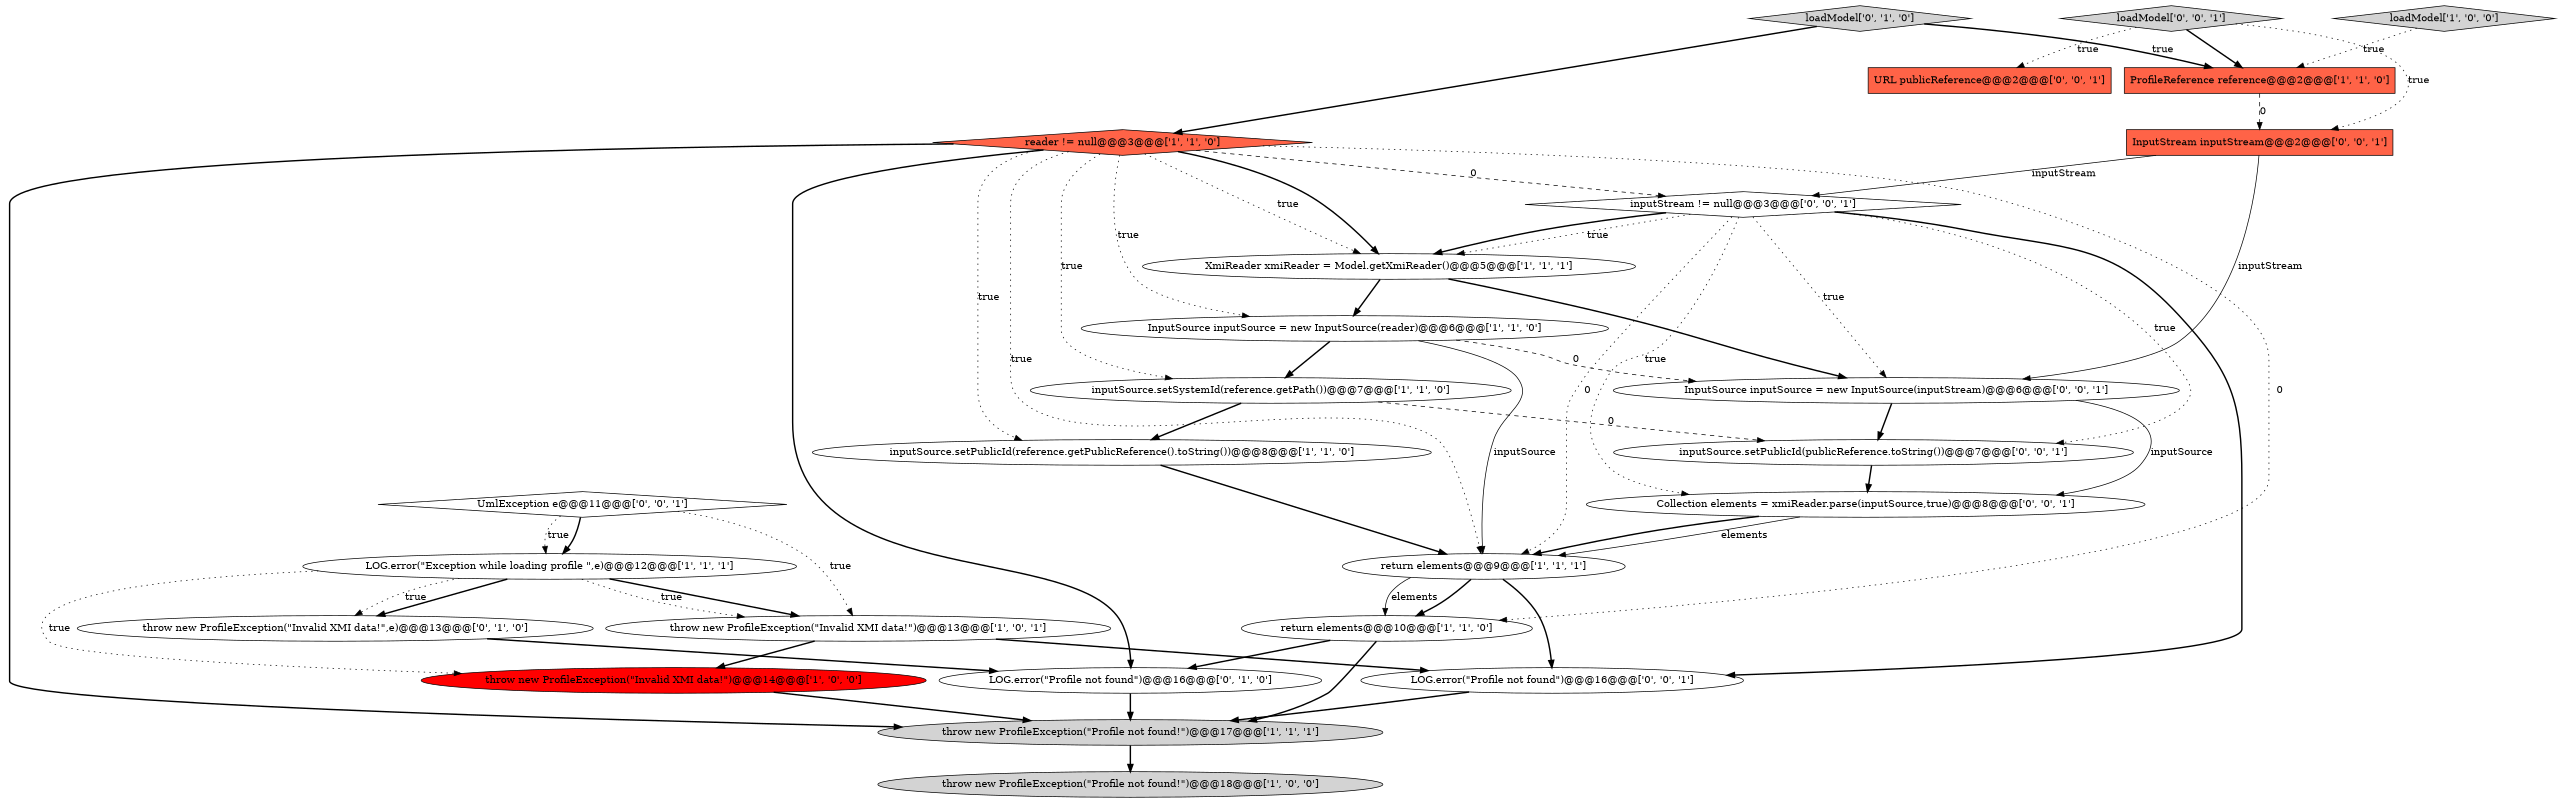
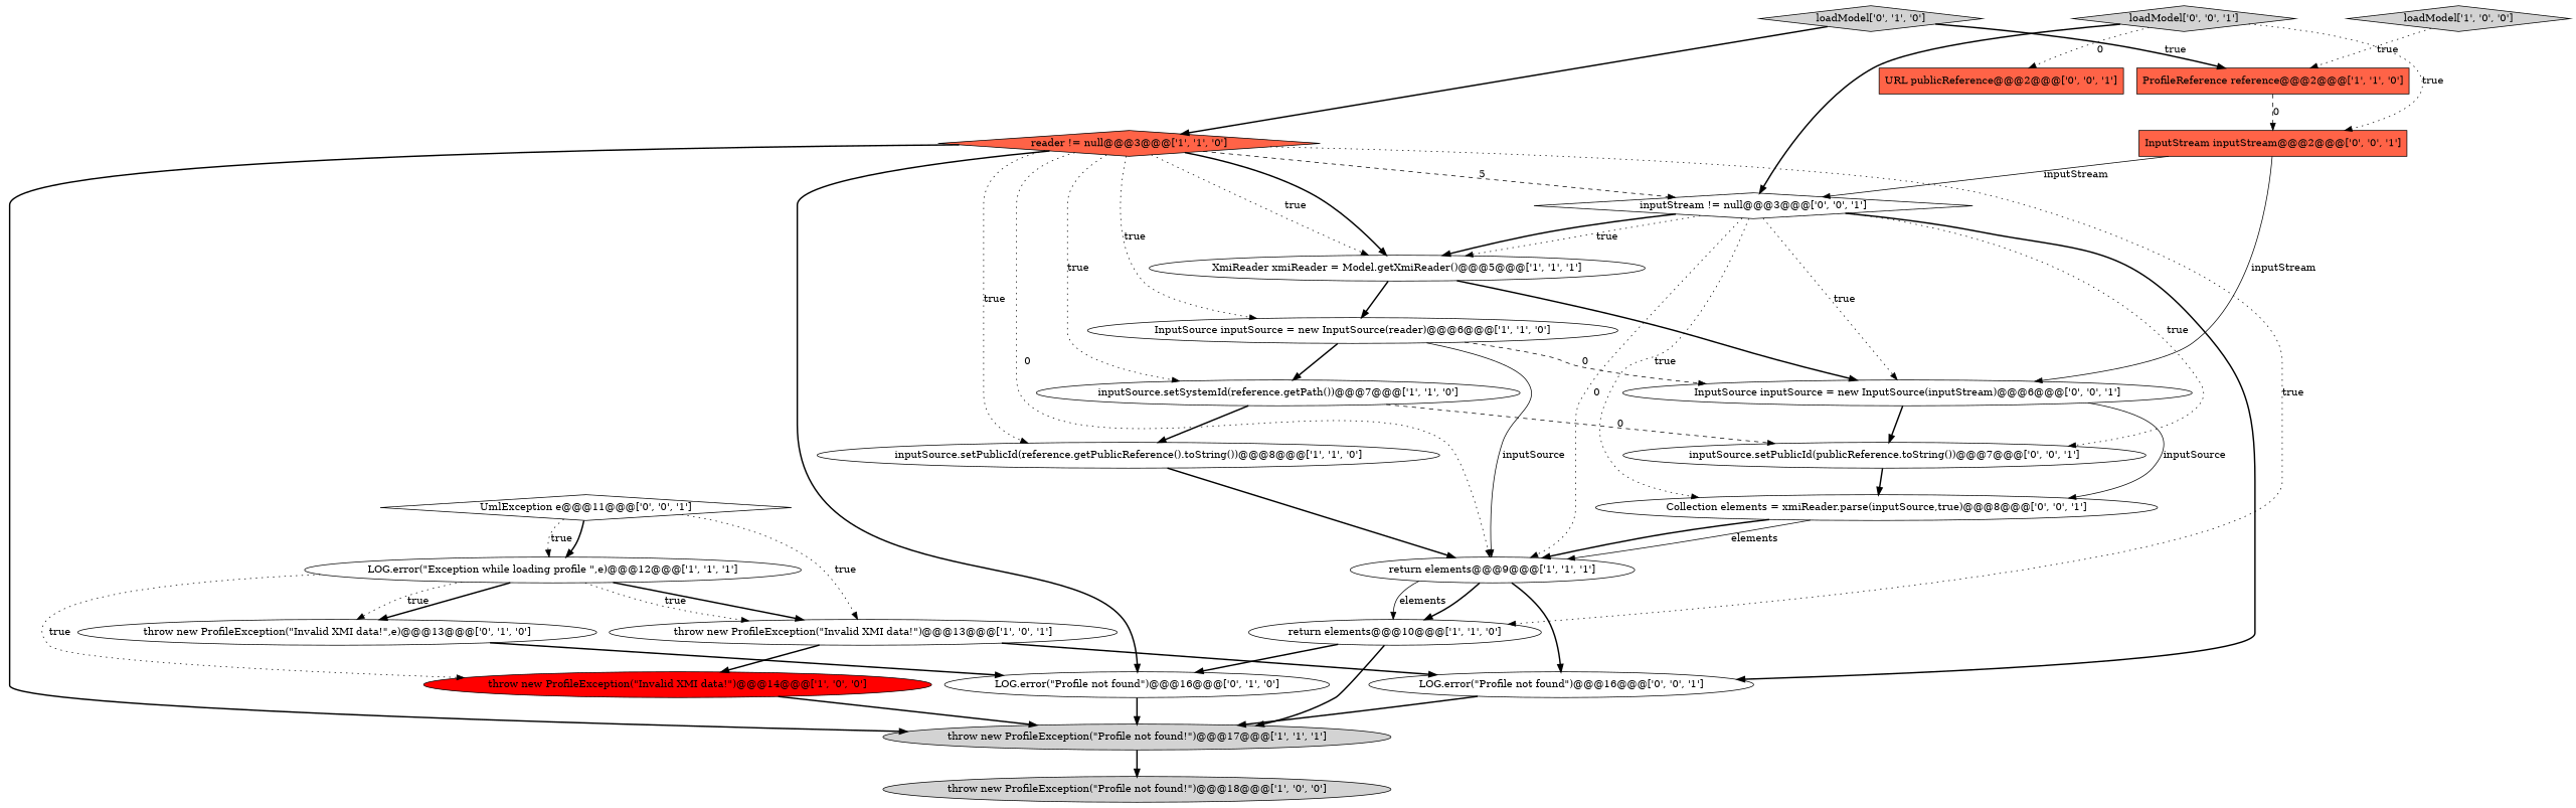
  digraph {
    node [fillcolor=white shape=ellipse style=filled]
    edge [style=bold]
    n1 [label="throw new ProfileException(\"Invalid XMI data!\")@@@13@@@['1', '0', '1']"]
    n2 [fillcolor=red label="throw new ProfileException(\"Invalid XMI data!\")@@@14@@@['1', '0', '0']"]
    n3 [label="LOG.error(\"Profile not found\")@@@16@@@['0', '0', '1']"]
    n4 [fillcolor=lightgray label="throw new ProfileException(\"Profile not found!\")@@@17@@@['1', '1', '1']"]
    n5 [label="throw new ProfileException(\"Invalid XMI data!\",e)@@@13@@@['0', '1', '0']"]
    n6 [label="LOG.error(\"Profile not found\")@@@16@@@['0', '1', '0']"]
    n7 [fillcolor=tomato label="reader != null@@@3@@@['1', '1', '0']" shape=diamond]
    n8 [label="InputSource inputSource = new InputSource(reader)@@@6@@@['1', '1', '0']"]
    n9 [label="inputStream != null@@@3@@@['0', '0', '1']" shape=diamond]
    n10 [label="return elements@@@9@@@['1', '1', '1']"]
    n11 [label="XmiReader xmiReader = Model.getXmiReader()@@@5@@@['1', '1', '1']"]
    n12 [label="inputSource.setPublicId(reference.getPublicReference().toString())@@@8@@@['1', '1', '0']"]
    n13 [label="return elements@@@10@@@['1', '1', '0']"]
    n14 [label="inputSource.setSystemId(reference.getPath())@@@7@@@['1', '1', '0']"]
    n15 [fillcolor=lightgray label="throw new ProfileException(\"Profile not found!\")@@@18@@@['1', '0', '0']"]
    n16 [label="InputSource inputSource = new InputSource(inputStream)@@@6@@@['0', '0', '1']"]
    n17 [label="inputSource.setPublicId(publicReference.toString())@@@7@@@['0', '0', '1']"]
    n18 [label="Collection elements = xmiReader.parse(inputSource,true)@@@8@@@['0', '0', '1']"]
    n19 [label="UmlException e@@@11@@@['0', '0', '1']" shape=diamond]
    n20 [label="LOG.error(\"Exception while loading profile \",e)@@@12@@@['1', '1', '1']"]
    n21 [fillcolor=lightgray label="loadModel['0', '0', '1']" shape=diamond]
    n22 [fillcolor=tomato label="URL publicReference@@@2@@@['0', '0', '1']" shape=box]
    n23 [fillcolor=tomato label="InputStream inputStream@@@2@@@['0', '0', '1']" shape=box]
    n24 [fillcolor=lightgray label="loadModel['0', '1', '0']" shape=diamond]
    n25 [fillcolor=tomato label="ProfileReference reference@@@2@@@['1', '1', '0']" shape=box]
    n26 [fillcolor=lightgray label="loadModel['1', '0', '0']" shape=diamond]
    n1 -> n2
    n1 -> n3
    n2 -> n4
    n3 -> n4
    n4 -> n15
    n5 -> n6
    n6 -> n4
    n7 -> n4
    n7 -> n6
    n7 -> n8 [label=true style=dotted]
-   n7 -> n9 [label=0 style=dashed]
-   n7 -> n10 [label=true style=dotted]
+   n7 -> n9 [label=5 style=dashed]
+   n7 -> n10 [label=0 style=dotted]
    n7 -> n11 [label=true style=dotted]
    n7 -> n11
    n7 -> n12 [label=true style=dotted]
-   n7 -> n13 [label=0 style=dotted]
+   n7 -> n13 [label=true style=dotted]
    n7 -> n14 [label=true style=dotted]
    n8 -> n10 [label=inputSource style=solid]
    n8 -> n14
    n8 -> n16 [label=0 style=dashed]
    n9 -> n3
    n9 -> n10 [label=0 style=dotted]
    n9 -> n11 [label=true style=dotted]
    n9 -> n11
    n9 -> n16 [label=true style=dotted]
    n9 -> n17 [label=true style=dotted]
    n9 -> n18 [label=true style=dotted]
    n10 -> n3
    n10 -> n13
    n10 -> n13 [label=elements style=solid]
    n11 -> n8
    n11 -> n16
    n12 -> n10
    n13 -> n4
    n13 -> n6
    n14 -> n12
    n14 -> n17 [label=0 style=dashed]
    n16 -> n17
    n16 -> n18 [label=inputSource style=solid]
    n17 -> n18
    n18 -> n10 [label=elements style=solid]
    n18 -> n10
    n19 -> n1 [label=true style=dotted]
    n19 -> n20
    n19 -> n20 [label=true style=dotted]
    n20 -> n1
    n20 -> n1 [label=true style=dotted]
    n20 -> n2 [label=true style=dotted]
    n20 -> n5
    n20 -> n5 [label=true style=dotted]
-   n21 -> n25
-   n21 -> n22 [label=true style=dotted]
+   n21 -> n9
+   n21 -> n22 [label=0 style=dotted]
    n21 -> n23 [label=true style=dotted]
    n23 -> n9 [label=inputStream style=solid]
    n23 -> n16 [label=inputStream style=solid]
    n24 -> n7
    n24 -> n25 [label=true]
    n25 -> n23 [label=0 style=dashed]
    n26 -> n25 [label=true style=dotted]
  }
